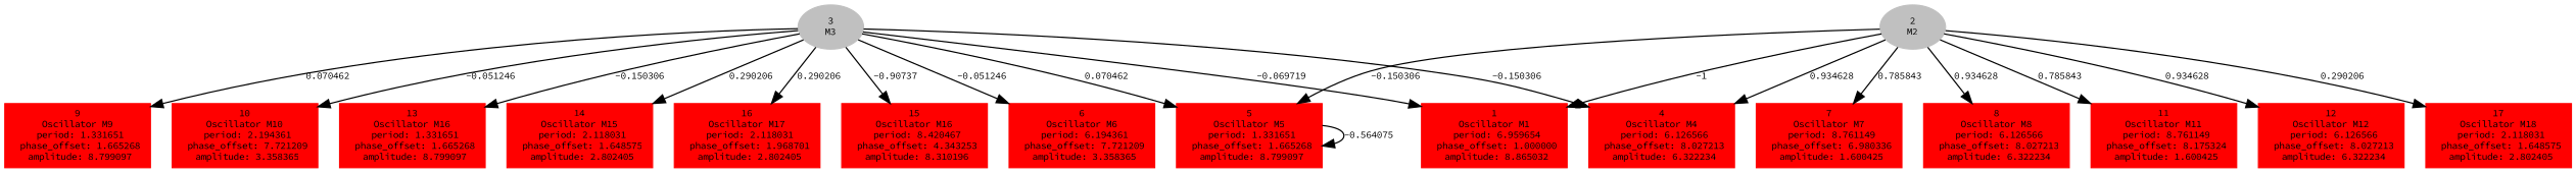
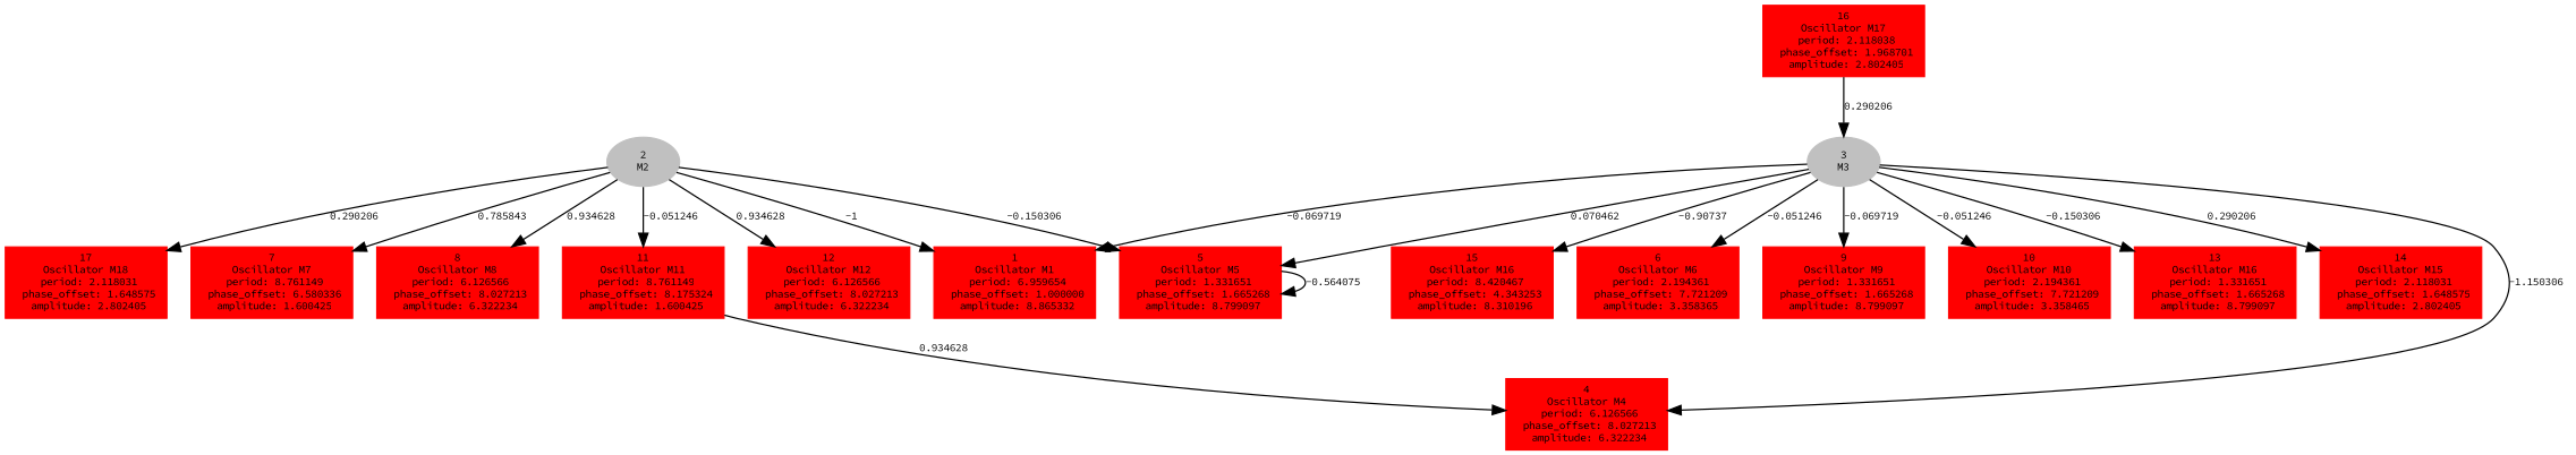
  digraph {
    fontname="Source Code Pro"
    forcelabels=true
    node [color=red fontname="Source Code Pro" fontsize=8 shape=box style=filled]
    edge [fontname="Source Code Pro" fontsize=8]
-   n1 [label=<1<BR />Oscillator M1<BR /> period: 6.959654<BR /> phase_offset: 1.000000<BR /> amplitude: 8.865032>]
+   n1 [label=<1<BR />Oscillator M1<BR /> period: 6.959654<BR /> phase_offset: 1.000000<BR /> amplitude: 8.865332>]
    n2 [color=grey label=<2<BR/>M2> shape=""]
    n3 [label=<4<BR />Oscillator M4<BR /> period: 6.126566<BR /> phase_offset: 8.027213<BR /> amplitude: 6.322234>]
    n4 [label=<5<BR />Oscillator M5<BR /> period: 1.331651<BR /> phase_offset: 1.665268<BR /> amplitude: 8.799097>]
-   n5 [label=<7<BR />Oscillator M7<BR /> period: 8.761149<BR /> phase_offset: 6.980336<BR /> amplitude: 1.600425>]
+   n5 [label=<7<BR />Oscillator M7<BR /> period: 8.761149<BR /> phase_offset: 6.580336<BR /> amplitude: 1.600425>]
    n6 [label=<8<BR />Oscillator M8<BR /> period: 6.126566<BR /> phase_offset: 8.027213<BR /> amplitude: 6.322234>]
    n7 [label=<11<BR />Oscillator M11<BR /> period: 8.761149<BR /> phase_offset: 8.175324<BR /> amplitude: 1.600425>]
    n8 [label=<12<BR />Oscillator M12<BR /> period: 6.126566<BR /> phase_offset: 8.027213<BR /> amplitude: 6.322234>]
    n9 [label=<17<BR />Oscillator M18<BR /> period: 2.118031<BR /> phase_offset: 1.648575<BR /> amplitude: 2.802405>]
    n10 [label=<15<BR />Oscillator M16<BR /> period: 8.420467<BR /> phase_offset: 4.343253<BR /> amplitude: 8.310196>]
    n11 [color=grey label=<3<BR/>M3> shape=""]
-   n12 [label=<6<BR />Oscillator M6<BR /> period: 6.194361<BR /> phase_offset: 7.721209<BR /> amplitude: 3.358365>]
+   n12 [label=<6<BR />Oscillator M6<BR /> period: 2.194361<BR /> phase_offset: 7.721209<BR /> amplitude: 3.358365>]
    n13 [label=<9<BR />Oscillator M9<BR /> period: 1.331651<BR /> phase_offset: 1.665268<BR /> amplitude: 8.799097>]
-   n14 [label=<10<BR />Oscillator M10<BR /> period: 2.194361<BR /> phase_offset: 7.721209<BR /> amplitude: 3.358365>]
+   n14 [label=<10<BR />Oscillator M10<BR /> period: 2.194361<BR /> phase_offset: 7.721209<BR /> amplitude: 3.358465>]
    n15 [label=<13<BR />Oscillator M16<BR /> period: 1.331651<BR /> phase_offset: 1.665268<BR /> amplitude: 8.799097>]
    n16 [label=<14<BR />Oscillator M15<BR /> period: 2.118031<BR /> phase_offset: 1.648575<BR /> amplitude: 2.802405>]
-   n17 [label=<16<BR />Oscillator M17<BR /> period: 2.118031<BR /> phase_offset: 1.968701<BR /> amplitude: 2.802405>]
+   n17 [label=<16<BR />Oscillator M17<BR /> period: 2.118038<BR /> phase_offset: 1.968701<BR /> amplitude: 2.802405>]
    n2 -> n1 [label="-1 "]
-   n2 -> n3 [label="0.934628 "]
+   n7 -> n3 [label="0.934628 "]
    n2 -> n4 [label="-0.150306 "]
    n2 -> n5 [label="0.785843 "]
    n2 -> n6 [label="0.934628 "]
-   n2 -> n7 [label="0.785843 "]
+   n2 -> n7 [label="-0.051246 "]
    n2 -> n8 [label="0.934628 "]
    n2 -> n9 [label="0.290206 "]
    n4 -> n4 [label="-0.564075 "]
    n11 -> n1 [label="-0.069719 "]
-   n11 -> n3 [label="-0.150306 "]
+   n11 -> n3 [label="-1.150306 "]
    n11 -> n4 [label="0.070462 "]
    n11 -> n10 [label="-0.90737 "]
    n11 -> n12 [label="-0.051246 "]
-   n11 -> n13 [label="0.070462 "]
+   n11 -> n13 [label="-0.069719 "]
    n11 -> n14 [label="-0.051246 "]
    n11 -> n15 [label="-0.150306 "]
    n11 -> n16 [label="0.290206 "]
-   n11 -> n17 [label="0.290206 "]
+   n17 -> n11 [label="0.290206 "]
  }
